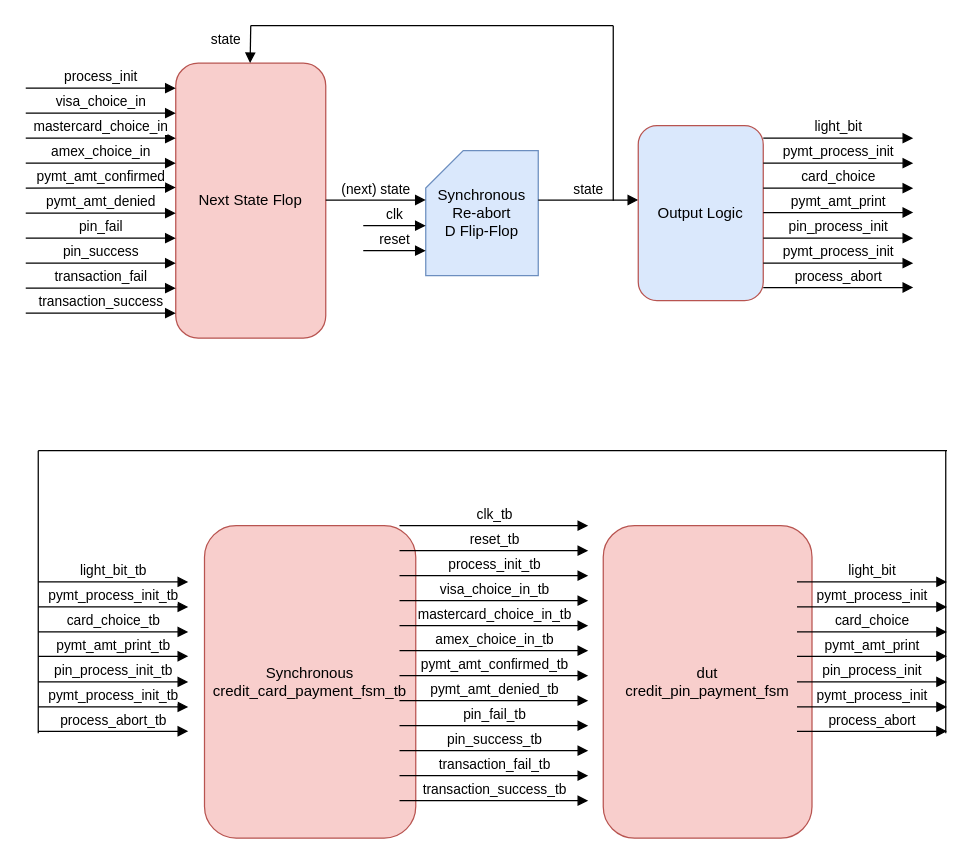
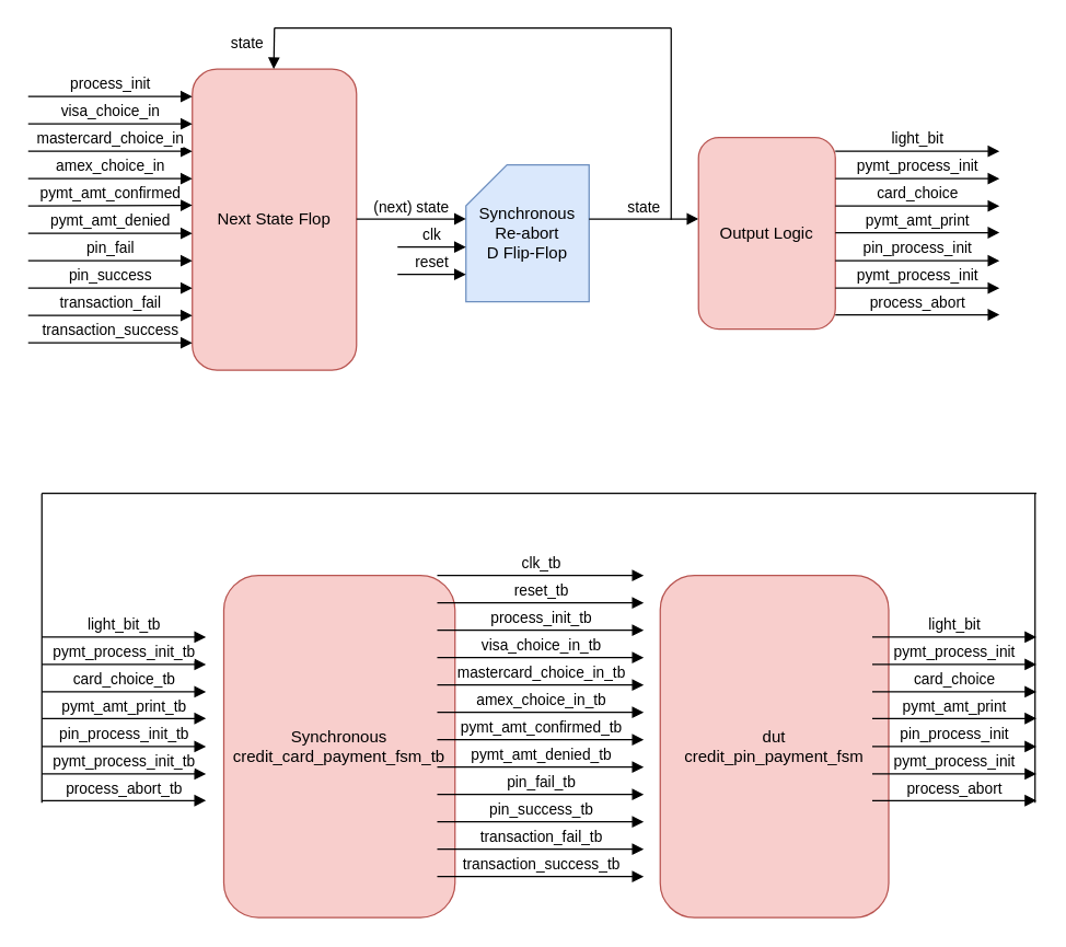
  <mxCell id="0" />
  <mxCell id="1" parent="0" />
  <mxCell id="2" value="Synchronous&lt;br&gt;Re-abort&lt;br&gt;D Flip-Flop" style="shape=card;whiteSpace=wrap;html=1;fillColor=#dae8fc;strokeColor=#6c8ebf;" parent="1" vertex="1"><mxGeometry x="340" y="120" width="90" height="100" as="geometry" /></mxCell>
  <mxCell id="3" value="Next State Flop" style="rounded=1;whiteSpace=wrap;html=1;fillColor=#f8cecc;strokeColor=#b85450;" parent="1" vertex="1"><mxGeometry x="140" y="50" width="120" height="220" as="geometry" /></mxCell>
  <mxCell id="4" value="process_init" style="html=1;verticalAlign=bottom;endArrow=block;" parent="1" edge="1"><mxGeometry width="80" relative="1" as="geometry"><mxPoint x="20" y="70" as="sourcePoint" /><mxPoint x="140" y="70" as="targetPoint" /></mxGeometry></mxCell>
  <mxCell id="5" value="visa_choice_in" style="html=1;verticalAlign=bottom;endArrow=block;" parent="1" edge="1"><mxGeometry width="80" relative="1" as="geometry"><mxPoint x="20" y="90" as="sourcePoint" /><mxPoint x="140" y="90" as="targetPoint" /></mxGeometry></mxCell>
  <mxCell id="6" value="mastercard_choice_in" style="html=1;verticalAlign=bottom;endArrow=block;" parent="1" edge="1"><mxGeometry width="80" relative="1" as="geometry"><mxPoint x="20" y="110" as="sourcePoint" /><mxPoint x="140" y="110" as="targetPoint" /></mxGeometry></mxCell>
  <mxCell id="7" value="amex_choice_in" style="html=1;verticalAlign=bottom;endArrow=block;" parent="1" edge="1"><mxGeometry width="80" relative="1" as="geometry"><mxPoint x="20" y="130" as="sourcePoint" /><mxPoint x="140" y="130" as="targetPoint" /></mxGeometry></mxCell>
  <mxCell id="8" value="pymt_amt_denied" style="html=1;verticalAlign=bottom;endArrow=block;" parent="1" edge="1"><mxGeometry width="80" relative="1" as="geometry"><mxPoint x="20" y="170" as="sourcePoint" /><mxPoint x="140" y="170" as="targetPoint" /></mxGeometry></mxCell>
  <mxCell id="9" value="pin_fail" style="html=1;verticalAlign=bottom;endArrow=block;" parent="1" edge="1"><mxGeometry width="80" relative="1" as="geometry"><mxPoint x="20" y="190" as="sourcePoint" /><mxPoint x="140" y="190" as="targetPoint" /></mxGeometry></mxCell>
  <mxCell id="10" value="pin_success" style="html=1;verticalAlign=bottom;endArrow=block;" parent="1" edge="1"><mxGeometry width="80" relative="1" as="geometry"><mxPoint x="20" y="210" as="sourcePoint" /><mxPoint x="140" y="210" as="targetPoint" /></mxGeometry></mxCell>
  <mxCell id="11" value="transaction_fail" style="html=1;verticalAlign=bottom;endArrow=block;" parent="1" edge="1"><mxGeometry width="80" relative="1" as="geometry"><mxPoint x="20" y="230" as="sourcePoint" /><mxPoint x="140" y="230" as="targetPoint" /></mxGeometry></mxCell>
  <mxCell id="12" value="pymt_amt_confirmed" style="html=1;verticalAlign=bottom;endArrow=block;" parent="1" edge="1"><mxGeometry width="80" relative="1" as="geometry"><mxPoint x="20" y="150" as="sourcePoint" /><mxPoint x="140" y="149.5" as="targetPoint" /></mxGeometry></mxCell>
  <mxCell id="13" value="transaction_success" style="html=1;verticalAlign=bottom;endArrow=block;" parent="1" edge="1"><mxGeometry width="80" relative="1" as="geometry"><mxPoint x="20" y="250" as="sourcePoint" /><mxPoint x="140" y="250" as="targetPoint" /></mxGeometry></mxCell>
  <mxCell id="14" value="(next) state" style="html=1;verticalAlign=bottom;endArrow=block;" parent="1" edge="1"><mxGeometry width="80" relative="1" as="geometry"><mxPoint x="260" y="159.5" as="sourcePoint" /><mxPoint x="340" y="159.5" as="targetPoint" /></mxGeometry></mxCell>
  <mxCell id="15" value="state" style="html=1;verticalAlign=bottom;endArrow=block;" parent="1" edge="1"><mxGeometry width="80" relative="1" as="geometry"><mxPoint x="430" y="159.5" as="sourcePoint" /><mxPoint x="510" y="159.5" as="targetPoint" /></mxGeometry></mxCell>
  <mxCell id="16" value="clk" style="html=1;verticalAlign=bottom;endArrow=block;" parent="1" edge="1"><mxGeometry width="80" relative="1" as="geometry"><mxPoint x="290" y="180" as="sourcePoint" /><mxPoint x="340" y="180" as="targetPoint" /></mxGeometry></mxCell>
  <mxCell id="17" value="reset" style="html=1;verticalAlign=bottom;endArrow=block;" parent="1" edge="1"><mxGeometry width="80" relative="1" as="geometry"><mxPoint x="290" y="200" as="sourcePoint" /><mxPoint x="340" y="200" as="targetPoint" /></mxGeometry></mxCell>
  <mxCell id="18" value="" style="endArrow=none;html=1;" parent="1" edge="1"><mxGeometry width="50" height="50" relative="1" as="geometry"><mxPoint x="490" y="160" as="sourcePoint" /><mxPoint x="490" y="20" as="targetPoint" /></mxGeometry></mxCell>
  <mxCell id="19" value="" style="endArrow=none;html=1;" parent="1" edge="1"><mxGeometry width="50" height="50" relative="1" as="geometry"><mxPoint x="200" y="20" as="sourcePoint" /><mxPoint x="490" y="20" as="targetPoint" /></mxGeometry></mxCell>
  <mxCell id="20" value="state" style="html=1;verticalAlign=bottom;endArrow=block;" parent="1" edge="1"><mxGeometry x="0.355" y="-20" width="80" relative="1" as="geometry"><mxPoint x="200" y="20" as="sourcePoint" /><mxPoint x="199.5" y="50" as="targetPoint" /><mxPoint as="offset" /></mxGeometry></mxCell>
- <mxCell id="21" value="Output Logic" style="rounded=1;whiteSpace=wrap;html=1;fillColor=#dae8fc;strokeColor=#b85450;" parent="1" vertex="1"><mxGeometry x="510" y="100" width="100" height="140" as="geometry" /></mxCell>
+ <mxCell id="21" value="Output Logic" style="rounded=1;whiteSpace=wrap;html=1;fillColor=#f8cecc;strokeColor=#b85450;" parent="1" vertex="1"><mxGeometry x="510" y="100" width="100" height="140" as="geometry" /></mxCell>
  <mxCell id="22" value="light_bit" style="html=1;verticalAlign=bottom;endArrow=block;" parent="1" edge="1"><mxGeometry width="80" relative="1" as="geometry"><mxPoint x="610" y="110" as="sourcePoint" /><mxPoint x="730" y="110" as="targetPoint" /></mxGeometry></mxCell>
  <mxCell id="23" value="pymt_process_init" style="html=1;verticalAlign=bottom;endArrow=block;" parent="1" edge="1"><mxGeometry width="80" relative="1" as="geometry"><mxPoint x="610" y="130" as="sourcePoint" /><mxPoint x="730" y="130" as="targetPoint" /></mxGeometry></mxCell>
  <mxCell id="24" value="card_choice" style="html=1;verticalAlign=bottom;endArrow=block;" parent="1" edge="1"><mxGeometry width="80" relative="1" as="geometry"><mxPoint x="610" y="150" as="sourcePoint" /><mxPoint x="730" y="150" as="targetPoint" /></mxGeometry></mxCell>
  <mxCell id="25" value="pymt_amt_print" style="html=1;verticalAlign=bottom;endArrow=block;" parent="1" edge="1"><mxGeometry width="80" relative="1" as="geometry"><mxPoint x="610" y="169.5" as="sourcePoint" /><mxPoint x="730" y="169.5" as="targetPoint" /></mxGeometry></mxCell>
  <mxCell id="26" value="pin_process_init" style="html=1;verticalAlign=bottom;endArrow=block;" parent="1" edge="1"><mxGeometry width="80" relative="1" as="geometry"><mxPoint x="610" y="190" as="sourcePoint" /><mxPoint x="730" y="190" as="targetPoint" /></mxGeometry></mxCell>
  <mxCell id="27" value="pymt_process_init" style="html=1;verticalAlign=bottom;endArrow=block;" parent="1" edge="1"><mxGeometry width="80" relative="1" as="geometry"><mxPoint x="610" y="210" as="sourcePoint" /><mxPoint x="730" y="210" as="targetPoint" /></mxGeometry></mxCell>
  <mxCell id="28" value="process_abort" style="html=1;verticalAlign=bottom;endArrow=block;" parent="1" edge="1"><mxGeometry width="80" relative="1" as="geometry"><mxPoint x="610" y="229.5" as="sourcePoint" /><mxPoint x="730" y="229.5" as="targetPoint" /></mxGeometry></mxCell>
  <mxCell id="29" value="Synchronous&lt;br&gt;credit_card_payment_fsm_tb" style="rounded=1;whiteSpace=wrap;html=1;fillColor=#f8cecc;strokeColor=#b85450;" parent="1" vertex="1"><mxGeometry x="163" y="420" width="169" height="250" as="geometry" /></mxCell>
  <mxCell id="30" value="dut&lt;br&gt;credit_pin_payment_fsm" style="rounded=1;whiteSpace=wrap;html=1;fillColor=#f8cecc;strokeColor=#b85450;" parent="1" vertex="1"><mxGeometry x="482" y="420" width="167" height="250" as="geometry" /></mxCell>
  <mxCell id="31" value="clk_tb" style="html=1;verticalAlign=bottom;endArrow=block;" parent="1" edge="1"><mxGeometry width="80" relative="1" as="geometry"><mxPoint x="319" y="420" as="sourcePoint" /><mxPoint x="470" y="420" as="targetPoint" /></mxGeometry></mxCell>
  <mxCell id="32" value="reset_tb" style="html=1;verticalAlign=bottom;endArrow=block;" parent="1" edge="1"><mxGeometry width="80" relative="1" as="geometry"><mxPoint x="319" y="440" as="sourcePoint" /><mxPoint x="470" y="440" as="targetPoint" /></mxGeometry></mxCell>
  <mxCell id="33" value="process_init_tb&lt;br&gt;" style="html=1;verticalAlign=bottom;endArrow=block;" parent="1" edge="1"><mxGeometry width="80" relative="1" as="geometry"><mxPoint x="319" y="460" as="sourcePoint" /><mxPoint x="470" y="460" as="targetPoint" /></mxGeometry></mxCell>
  <mxCell id="34" value="visa_choice_in_tb" style="html=1;verticalAlign=bottom;endArrow=block;" parent="1" edge="1"><mxGeometry width="80" relative="1" as="geometry"><mxPoint x="319" y="480" as="sourcePoint" /><mxPoint x="470" y="480" as="targetPoint" /></mxGeometry></mxCell>
  <mxCell id="35" value="mastercard_choice_in_tb" style="html=1;verticalAlign=bottom;endArrow=block;" parent="1" edge="1"><mxGeometry width="80" relative="1" as="geometry"><mxPoint x="319" y="500" as="sourcePoint" /><mxPoint x="470" y="500" as="targetPoint" /></mxGeometry></mxCell>
  <mxCell id="36" value="amex_choice_in_tb" style="html=1;verticalAlign=bottom;endArrow=block;" parent="1" edge="1"><mxGeometry width="80" relative="1" as="geometry"><mxPoint x="319" y="520" as="sourcePoint" /><mxPoint x="470" y="520" as="targetPoint" /></mxGeometry></mxCell>
  <mxCell id="37" value="pymt_amt_confirmed_tb" style="html=1;verticalAlign=bottom;endArrow=block;" parent="1" edge="1"><mxGeometry width="80" relative="1" as="geometry"><mxPoint x="319" y="540" as="sourcePoint" /><mxPoint x="470" y="540" as="targetPoint" /></mxGeometry></mxCell>
  <mxCell id="38" value="pymt_amt_denied_tb" style="html=1;verticalAlign=bottom;endArrow=block;" parent="1" edge="1"><mxGeometry width="80" relative="1" as="geometry"><mxPoint x="319" y="560" as="sourcePoint" /><mxPoint x="470" y="560" as="targetPoint" /></mxGeometry></mxCell>
  <mxCell id="39" value="pin_fail_tb" style="html=1;verticalAlign=bottom;endArrow=block;" parent="1" edge="1"><mxGeometry width="80" relative="1" as="geometry"><mxPoint x="319" y="580" as="sourcePoint" /><mxPoint x="470" y="580" as="targetPoint" /></mxGeometry></mxCell>
  <mxCell id="40" value="pin_success_tb" style="html=1;verticalAlign=bottom;endArrow=block;" parent="1" edge="1"><mxGeometry width="80" relative="1" as="geometry"><mxPoint x="319" y="600" as="sourcePoint" /><mxPoint x="470" y="600" as="targetPoint" /></mxGeometry></mxCell>
  <mxCell id="41" value="transaction_fail_tb" style="html=1;verticalAlign=bottom;endArrow=block;" parent="1" edge="1"><mxGeometry width="80" relative="1" as="geometry"><mxPoint x="319" y="620" as="sourcePoint" /><mxPoint x="470" y="620" as="targetPoint" /></mxGeometry></mxCell>
  <mxCell id="42" value="transaction_success_tb" style="html=1;verticalAlign=bottom;endArrow=block;" parent="1" edge="1"><mxGeometry width="80" relative="1" as="geometry"><mxPoint x="319" y="640" as="sourcePoint" /><mxPoint x="470" y="640" as="targetPoint" /></mxGeometry></mxCell>
  <mxCell id="43" value="light_bit" style="html=1;verticalAlign=bottom;endArrow=block;" parent="1" edge="1"><mxGeometry width="80" relative="1" as="geometry"><mxPoint x="637" y="465" as="sourcePoint" /><mxPoint x="757" y="465" as="targetPoint" /></mxGeometry></mxCell>
  <mxCell id="44" value="pymt_process_init" style="html=1;verticalAlign=bottom;endArrow=block;" parent="1" edge="1"><mxGeometry width="80" relative="1" as="geometry"><mxPoint x="637" y="485" as="sourcePoint" /><mxPoint x="757" y="485" as="targetPoint" /></mxGeometry></mxCell>
  <mxCell id="45" value="card_choice" style="html=1;verticalAlign=bottom;endArrow=block;" parent="1" edge="1"><mxGeometry width="80" relative="1" as="geometry"><mxPoint x="637" y="505" as="sourcePoint" /><mxPoint x="757" y="505" as="targetPoint" /></mxGeometry></mxCell>
  <mxCell id="46" value="pymt_amt_print" style="html=1;verticalAlign=bottom;endArrow=block;" parent="1" edge="1"><mxGeometry width="80" relative="1" as="geometry"><mxPoint x="637" y="524.5" as="sourcePoint" /><mxPoint x="757" y="524.5" as="targetPoint" /></mxGeometry></mxCell>
  <mxCell id="47" value="pin_process_init" style="html=1;verticalAlign=bottom;endArrow=block;" parent="1" edge="1"><mxGeometry width="80" relative="1" as="geometry"><mxPoint x="637" y="545" as="sourcePoint" /><mxPoint x="757" y="545" as="targetPoint" /></mxGeometry></mxCell>
  <mxCell id="48" value="pymt_process_init" style="html=1;verticalAlign=bottom;endArrow=block;" parent="1" edge="1"><mxGeometry width="80" relative="1" as="geometry"><mxPoint x="637" y="565" as="sourcePoint" /><mxPoint x="757" y="565" as="targetPoint" /></mxGeometry></mxCell>
  <mxCell id="49" value="process_abort" style="html=1;verticalAlign=bottom;endArrow=block;" parent="1" edge="1"><mxGeometry width="80" relative="1" as="geometry"><mxPoint x="637" y="584.5" as="sourcePoint" /><mxPoint x="757" y="584.5" as="targetPoint" /></mxGeometry></mxCell>
  <mxCell id="50" value="light_bit_tb" style="html=1;verticalAlign=bottom;endArrow=block;" parent="1" edge="1"><mxGeometry width="80" relative="1" as="geometry"><mxPoint x="30" y="465" as="sourcePoint" /><mxPoint x="150" y="465" as="targetPoint" /></mxGeometry></mxCell>
  <mxCell id="51" value="pymt_process_init_tb" style="html=1;verticalAlign=bottom;endArrow=block;" parent="1" edge="1"><mxGeometry width="80" relative="1" as="geometry"><mxPoint x="30" y="485" as="sourcePoint" /><mxPoint x="150" y="485" as="targetPoint" /></mxGeometry></mxCell>
  <mxCell id="52" value="card_choice_tb" style="html=1;verticalAlign=bottom;endArrow=block;" parent="1" edge="1"><mxGeometry width="80" relative="1" as="geometry"><mxPoint x="30" y="505" as="sourcePoint" /><mxPoint x="150" y="505" as="targetPoint" /></mxGeometry></mxCell>
  <mxCell id="53" value="pymt_amt_print_tb" style="html=1;verticalAlign=bottom;endArrow=block;" parent="1" edge="1"><mxGeometry width="80" relative="1" as="geometry"><mxPoint x="30" y="524.5" as="sourcePoint" /><mxPoint x="150" y="524.5" as="targetPoint" /></mxGeometry></mxCell>
  <mxCell id="54" value="pin_process_init_tb" style="html=1;verticalAlign=bottom;endArrow=block;" parent="1" edge="1"><mxGeometry width="80" relative="1" as="geometry"><mxPoint x="30" y="545" as="sourcePoint" /><mxPoint x="150" y="545" as="targetPoint" /></mxGeometry></mxCell>
  <mxCell id="55" value="pymt_process_init_tb" style="html=1;verticalAlign=bottom;endArrow=block;" parent="1" edge="1"><mxGeometry width="80" relative="1" as="geometry"><mxPoint x="30" y="565" as="sourcePoint" /><mxPoint x="150" y="565" as="targetPoint" /></mxGeometry></mxCell>
  <mxCell id="56" value="process_abort_tb" style="html=1;verticalAlign=bottom;endArrow=block;" parent="1" edge="1"><mxGeometry width="80" relative="1" as="geometry"><mxPoint x="30" y="584.5" as="sourcePoint" /><mxPoint x="150" y="584.5" as="targetPoint" /></mxGeometry></mxCell>
  <mxCell id="57" value="" style="endArrow=none;html=1;" parent="1" edge="1"><mxGeometry width="50" height="50" relative="1" as="geometry"><mxPoint x="756" y="586" as="sourcePoint" /><mxPoint x="756" y="360" as="targetPoint" /></mxGeometry></mxCell>
  <mxCell id="58" value="" style="endArrow=none;html=1;" parent="1" edge="1"><mxGeometry width="50" height="50" relative="1" as="geometry"><mxPoint x="30" y="360" as="sourcePoint" /><mxPoint x="757" y="360" as="targetPoint" /></mxGeometry></mxCell>
  <mxCell id="59" value="" style="endArrow=none;html=1;" parent="1" edge="1"><mxGeometry width="50" height="50" relative="1" as="geometry"><mxPoint x="30" y="586" as="sourcePoint" /><mxPoint x="30" y="360" as="targetPoint" /></mxGeometry></mxCell>
